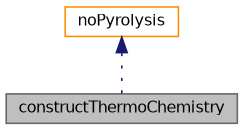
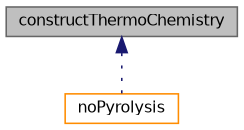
  digraph {
    rankdir=TB
    node [fontname=Helvetica fontsize=10 shape=record]
    n1 [color=gray40 fillcolor=grey75 fontcolor=black height=0.2 label=constructThermoChemistry style=filled width=0.4]
    n2 [color=darkorange height=0.2 label=noPyrolysis width=0.4]
-   n2 -> n1 [color=midnightblue dir=back fontname=Helvetica fontsize=10 labelfontname=Helvetica labelfontsize=10 style=dotted]
+   n1 -> n2 [color=midnightblue dir=back fontname=Helvetica fontsize=10 labelfontname=Helvetica labelfontsize=10 style=dotted]
  }
